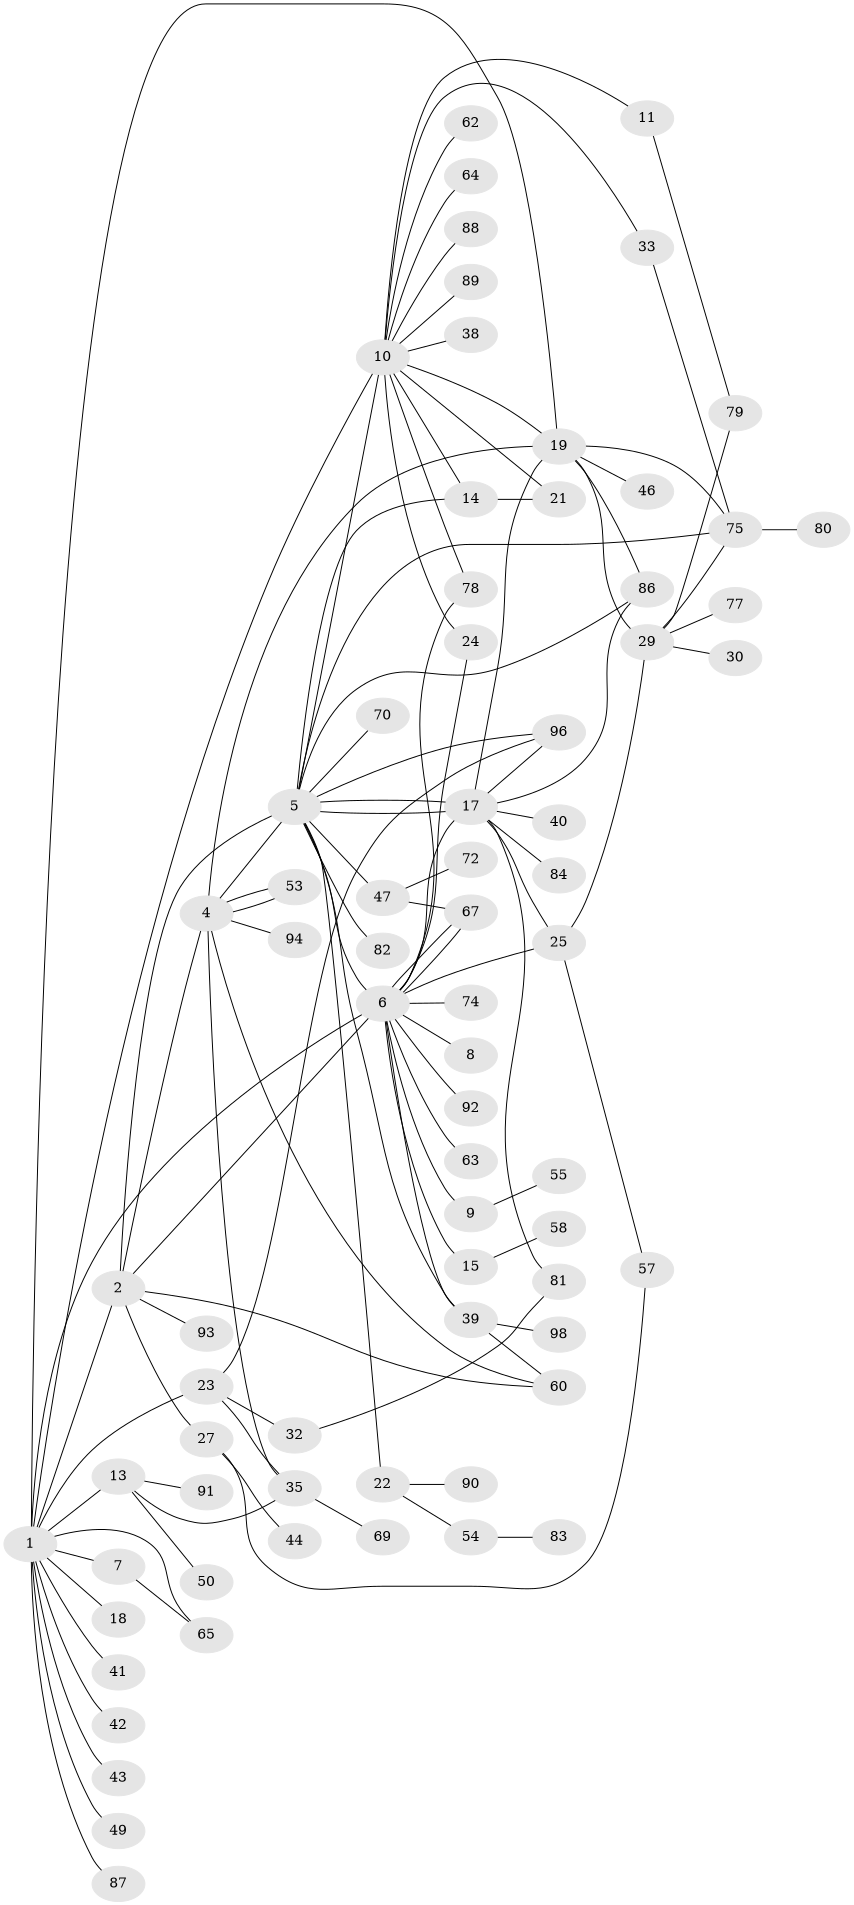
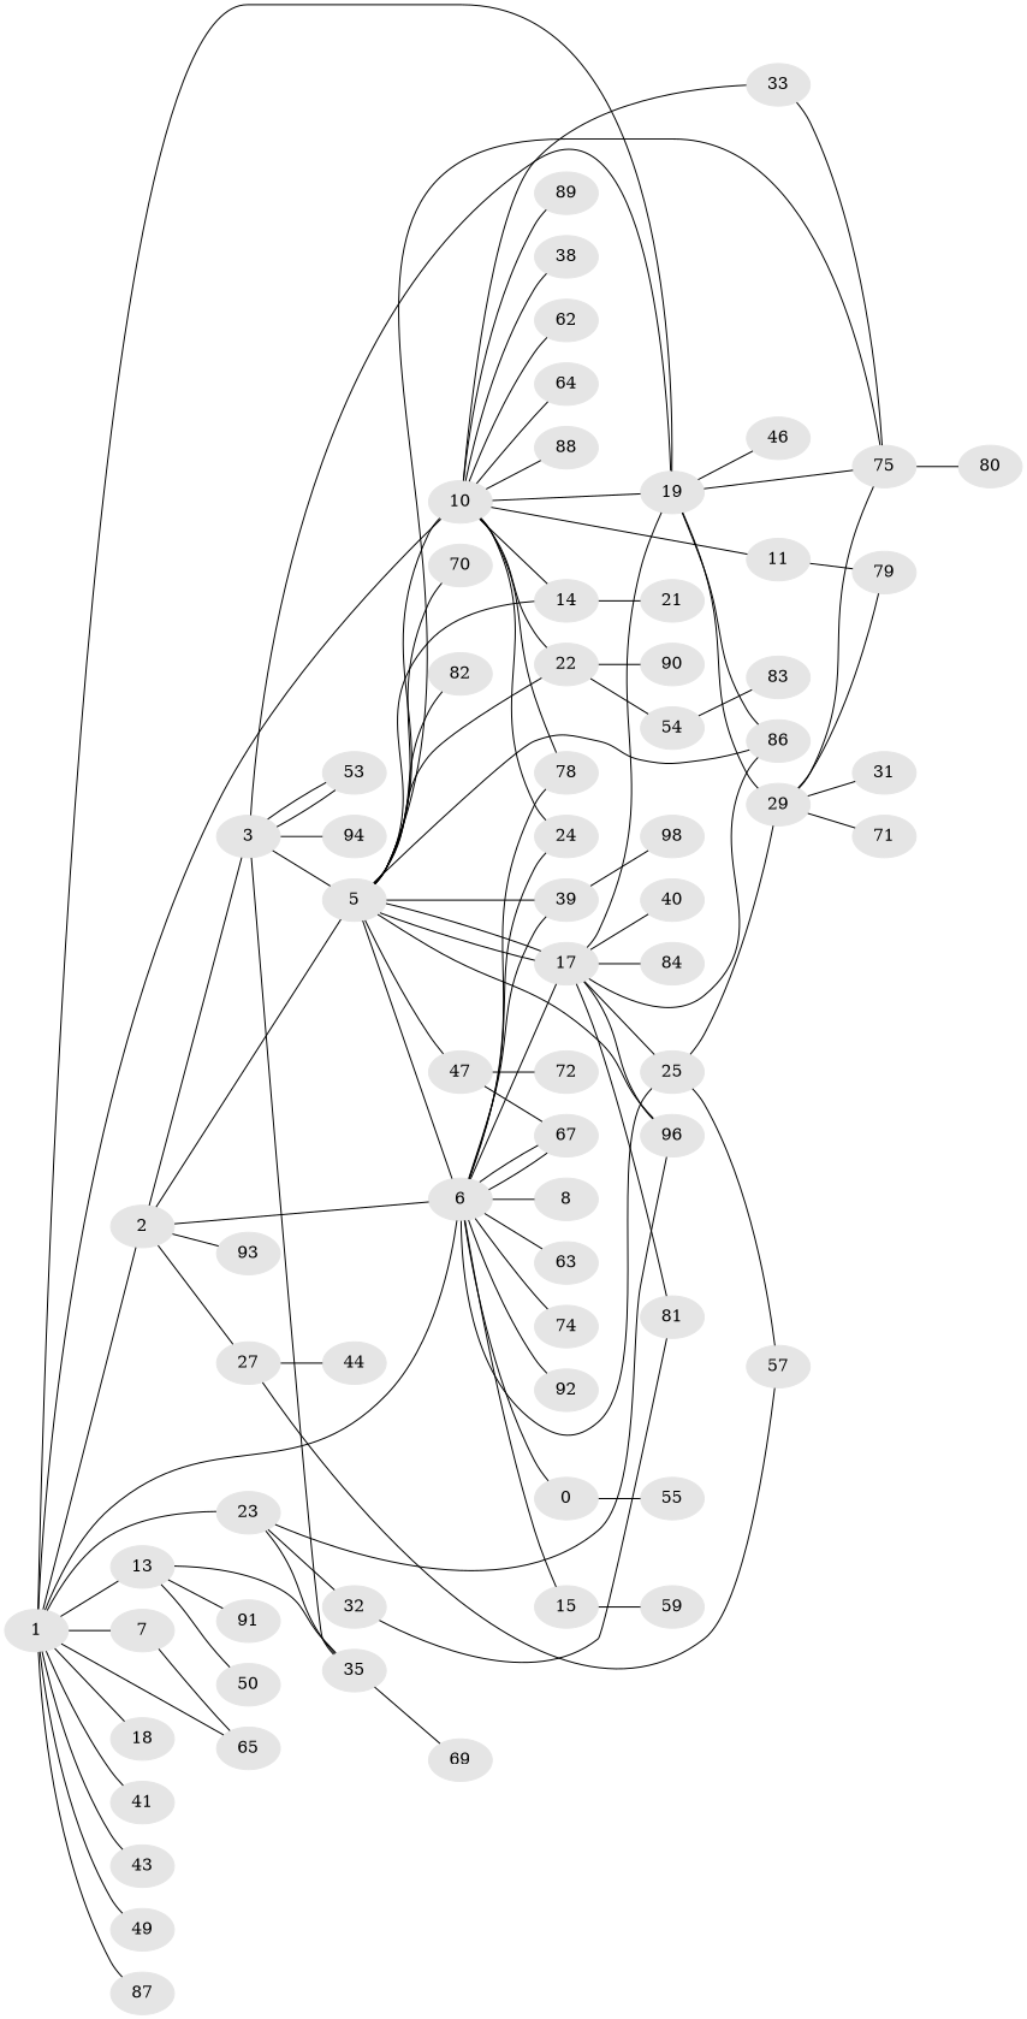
  graph {
    rankdir=LR
    node [color=gray90 style=filled]
    1 [super="+16"]
    2 [super="+4"]
    6 [super="+61"]
    7 [super="+12"]
    10 [super="+36"]
    13 [super="+26"]
    18
    19 [super="+66"]
    23
    41
-   42
    43
    49
    65
    87
-   3 [super="+20" label=4]
+   3 [super="+20"]
    5 [super="+34"]
    27 [super="+77"]
-   60 [super="+73"]
    93
    17 [super="+68"]
    39 [super="+56"]
    8
-   9 [super="+51"]
+   9 [super="+51" label=0]
    15 [super="+85"]
    24
    25 [super="+58"]
    63
    67
    74
    78
    92
    22 [super="+45"]
    11
    14 [super="+76"]
    33
    38
    62
    64
    88
    89
    35
    50
    91
    75 [super="+97"]
    86 [super="+95"]
    29 [super="+30"]
    46
    96 [super="+99"]
    32 [super="+52"]
    53
    94
    47 [super="+48"]
    70
    82
    57
    44
    69
    40
    81
    84
    54
    90
    98
    72
    80
    55
-   59 [label=58]
+   59
    79
    21
-   31 [label=30]
-   71 [label=77]
+   31
+   71
    83
    1 -- 2
    1 -- 6
    1 -- 7
    1 -- 10
    1 -- 13
    1 -- 18
    1 -- 19
    1 -- 23
    1 -- 41
-   1 -- 42
    1 -- 43
    1 -- 49
    1 -- 65
    1 -- 87
    2 -- 6
    2 -- 3
    2 -- 5
    2 -- 27
-   2 -- 60
    2 -- 93
    6 -- 17
    6 -- 39
    6 -- 8
    6 -- 9
    6 -- 15
    6 -- 24
    6 -- 25
    6 -- 63
    6 -- 67
    6 -- 67
    6 -- 74
    6 -- 78
    6 -- 92
    7 -- 65
    10 -- 19
    10 -- 24
    10 -- 78
-   10 -- 21
+   10 -- 22
    10 -- 11
    10 -- 14
    10 -- 33
    10 -- 38
    10 -- 62
    10 -- 64
    10 -- 88
    10 -- 89
    13 -- 35
    13 -- 50
    13 -- 91
    19 -- 75
    19 -- 86
    19 -- 29
    19 -- 46
    23 -- 35
    23 -- 96
    23 -- 32
    3 -- 19
    3 -- 5
-   3 -- 60
    3 -- 35
    3 -- 53
    3 -- 53
    3 -- 94
    5 -- 6
    5 -- 10
    5 -- 17
    5 -- 17
    5 -- 39
    5 -- 22
    5 -- 14
    5 -- 75
    5 -- 86
    5 -- 96
    5 -- 47
    5 -- 70
    5 -- 82
    27 -- 57
    27 -- 44
    17 -- 19
    17 -- 25
    17 -- 86
    17 -- 96
    17 -- 40
    17 -- 81
    17 -- 84
-   39 -- 60
    39 -- 98
    9 -- 55
    15 -- 59
    25 -- 29
    25 -- 57
    22 -- 54
    22 -- 90
    11 -- 79
    14 -- 21
    33 -- 75
    35 -- 69
    75 -- 80
    29 -- 75
    29 -- 79
    29 -- 31
    29 -- 71
    32 -- 81
    47 -- 67
    47 -- 72
    54 -- 83
  }
